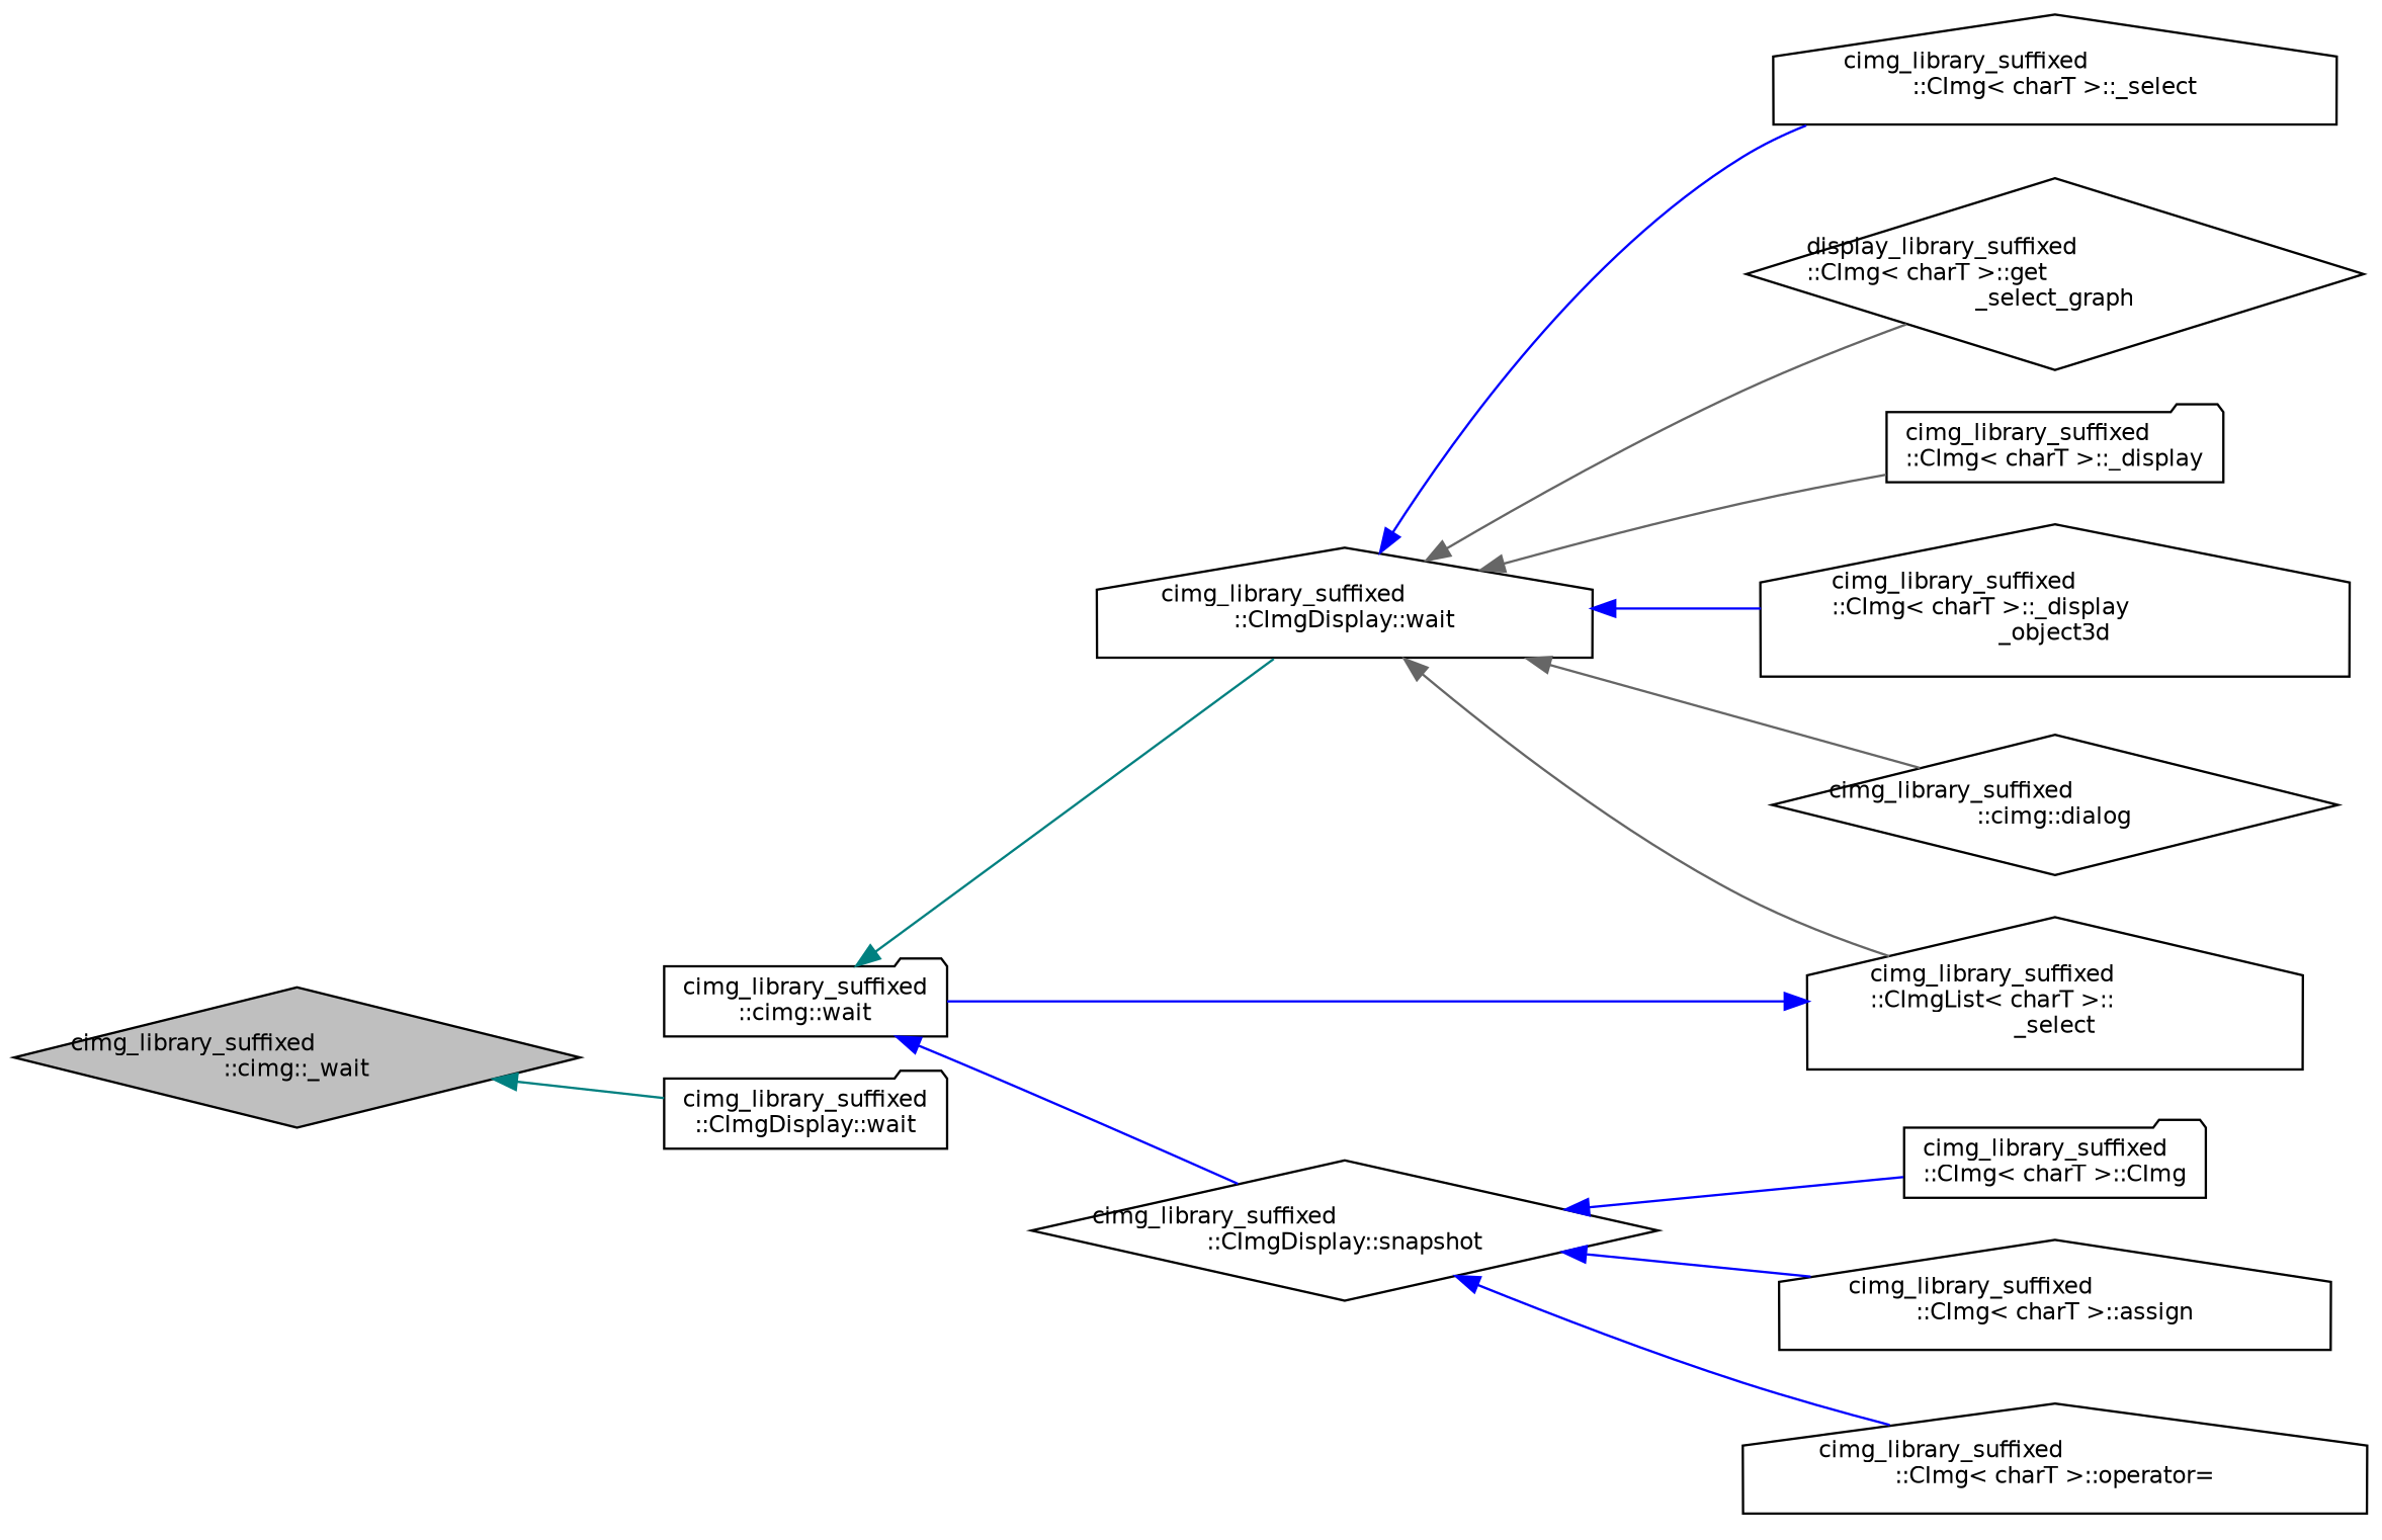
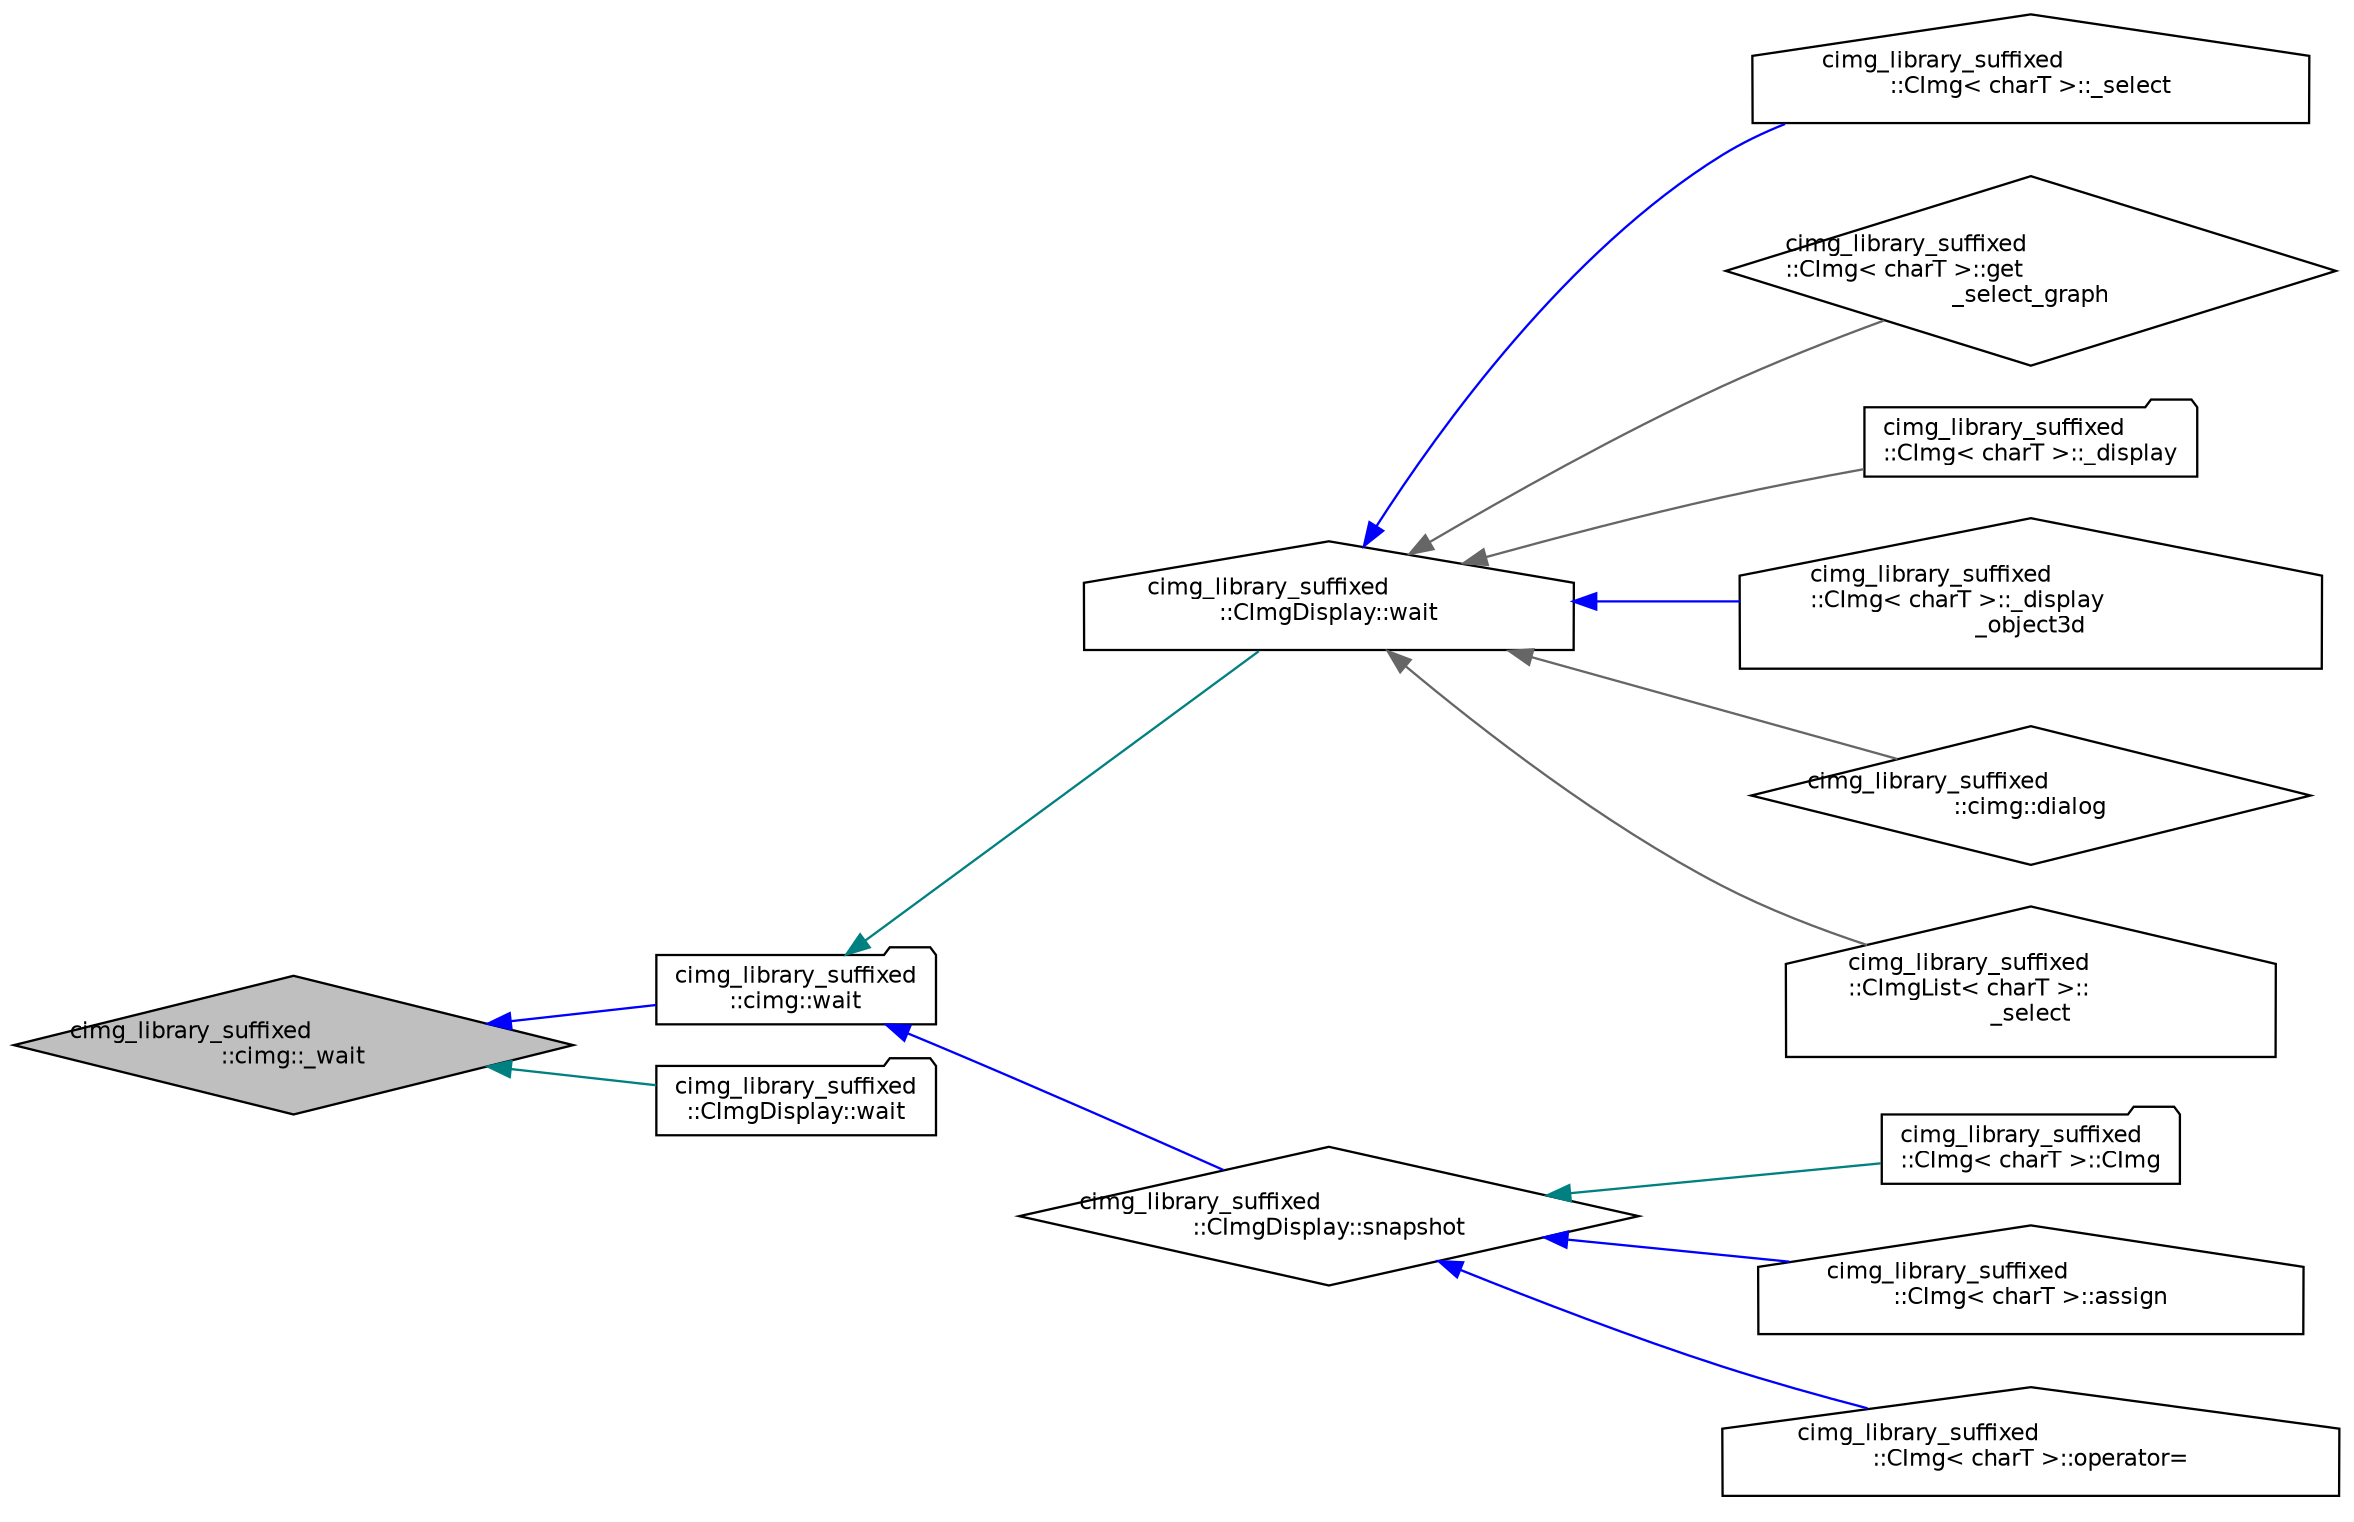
  digraph {
    rankdir=LR
    node [color=black fillcolor=white fontname=Helvetica fontsize=10 shape=house style=filled]
    edge [color=blue dir=back fontname=Helvetica fontsize=10 labelfontname=Helvetica labelfontsize=10 style=solid]
    n1 [fillcolor=grey75 fontcolor=black height=0.2 label="cimg_library_suffixed\l::cimg::_wait" shape=diamond width=0.4]
    n2 [height=0.2 label="cimg_library_suffixed\l::cimg::wait" shape=folder width=0.4]
    n3 [height=0.2 label="cimg_library_suffixed\l::CImgDisplay::wait" shape=folder width=0.4]
    n4 [height=0.2 label="cimg_library_suffixed\l::CImgDisplay::wait" width=0.4]
    n5 [height=0.2 label="cimg_library_suffixed\l::CImgDisplay::snapshot" shape=diamond width=0.4]
    n6 [height=0.2 label="cimg_library_suffixed\l::CImg\< charT \>::_select" width=0.4]
-   n7 [height=0.2 label="display_library_suffixed\l::CImg\< charT \>::get\l_select_graph" shape=diamond width=0.4]
+   n7 [height=0.2 label="cimg_library_suffixed\l::CImg\< charT \>::get\l_select_graph" shape=diamond width=0.4]
    n8 [height=0.2 label="cimg_library_suffixed\l::CImg\< charT \>::_display" shape=folder width=0.4]
    n9 [height=0.2 label="cimg_library_suffixed\l::CImg\< charT \>::_display\l_object3d" width=0.4]
    n10 [height=0.2 label="cimg_library_suffixed\l::CImgList\< charT \>::\l_select" width=0.4]
    n11 [height=0.2 label="cimg_library_suffixed\l::cimg::dialog" shape=diamond width=0.4]
    n12 [height=0.2 label="cimg_library_suffixed\l::CImg\< charT \>::CImg" shape=folder width=0.4]
    n13 [height=0.2 label="cimg_library_suffixed\l::CImg\< charT \>::assign" width=0.4]
    n14 [height=0.2 label="cimg_library_suffixed\l::CImg\< charT \>::operator=" width=0.4]
-   n10 -> n2
+   n1 -> n2
    n1 -> n3 [color=teal]
    n2 -> n4 [color=teal]
    n2 -> n5
    n4 -> n6
    n4 -> n7 [color=gray40]
    n4 -> n8 [color=gray40]
    n4 -> n9
    n4 -> n10 [color=gray40]
    n4 -> n11 [color=gray40]
-   n5 -> n12
+   n5 -> n12 [color=teal]
    n5 -> n13
    n5 -> n14
  }
